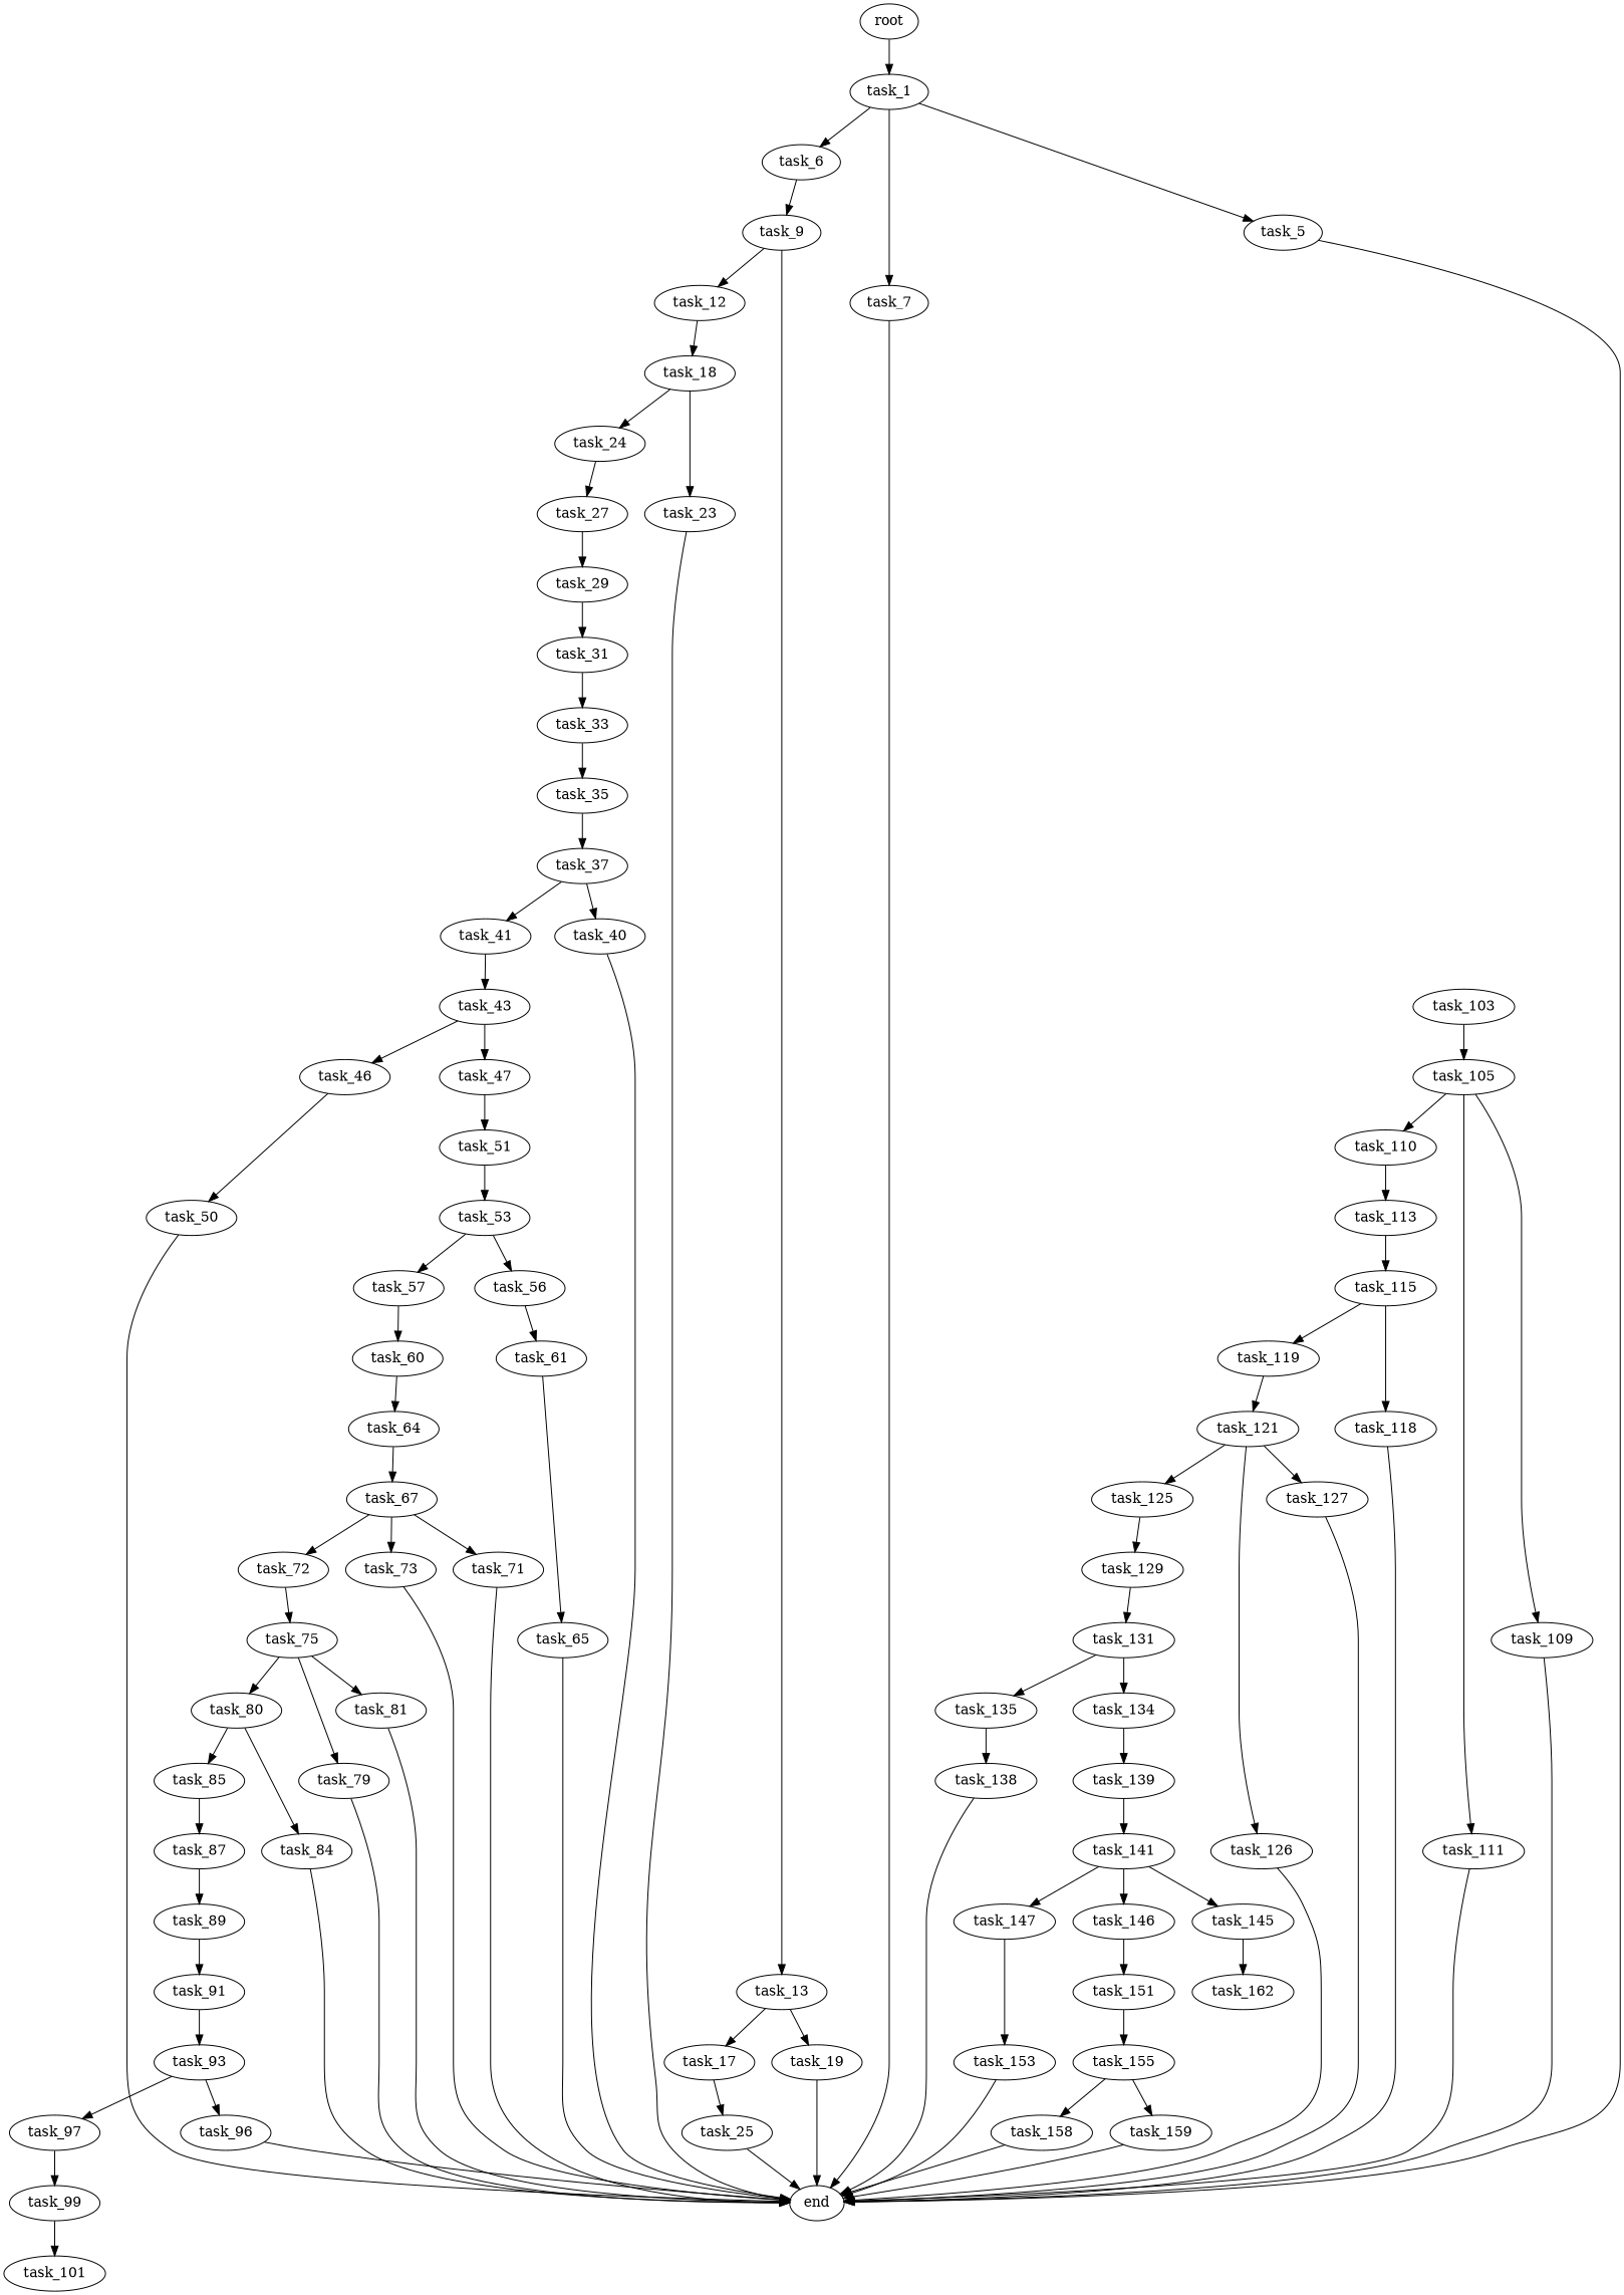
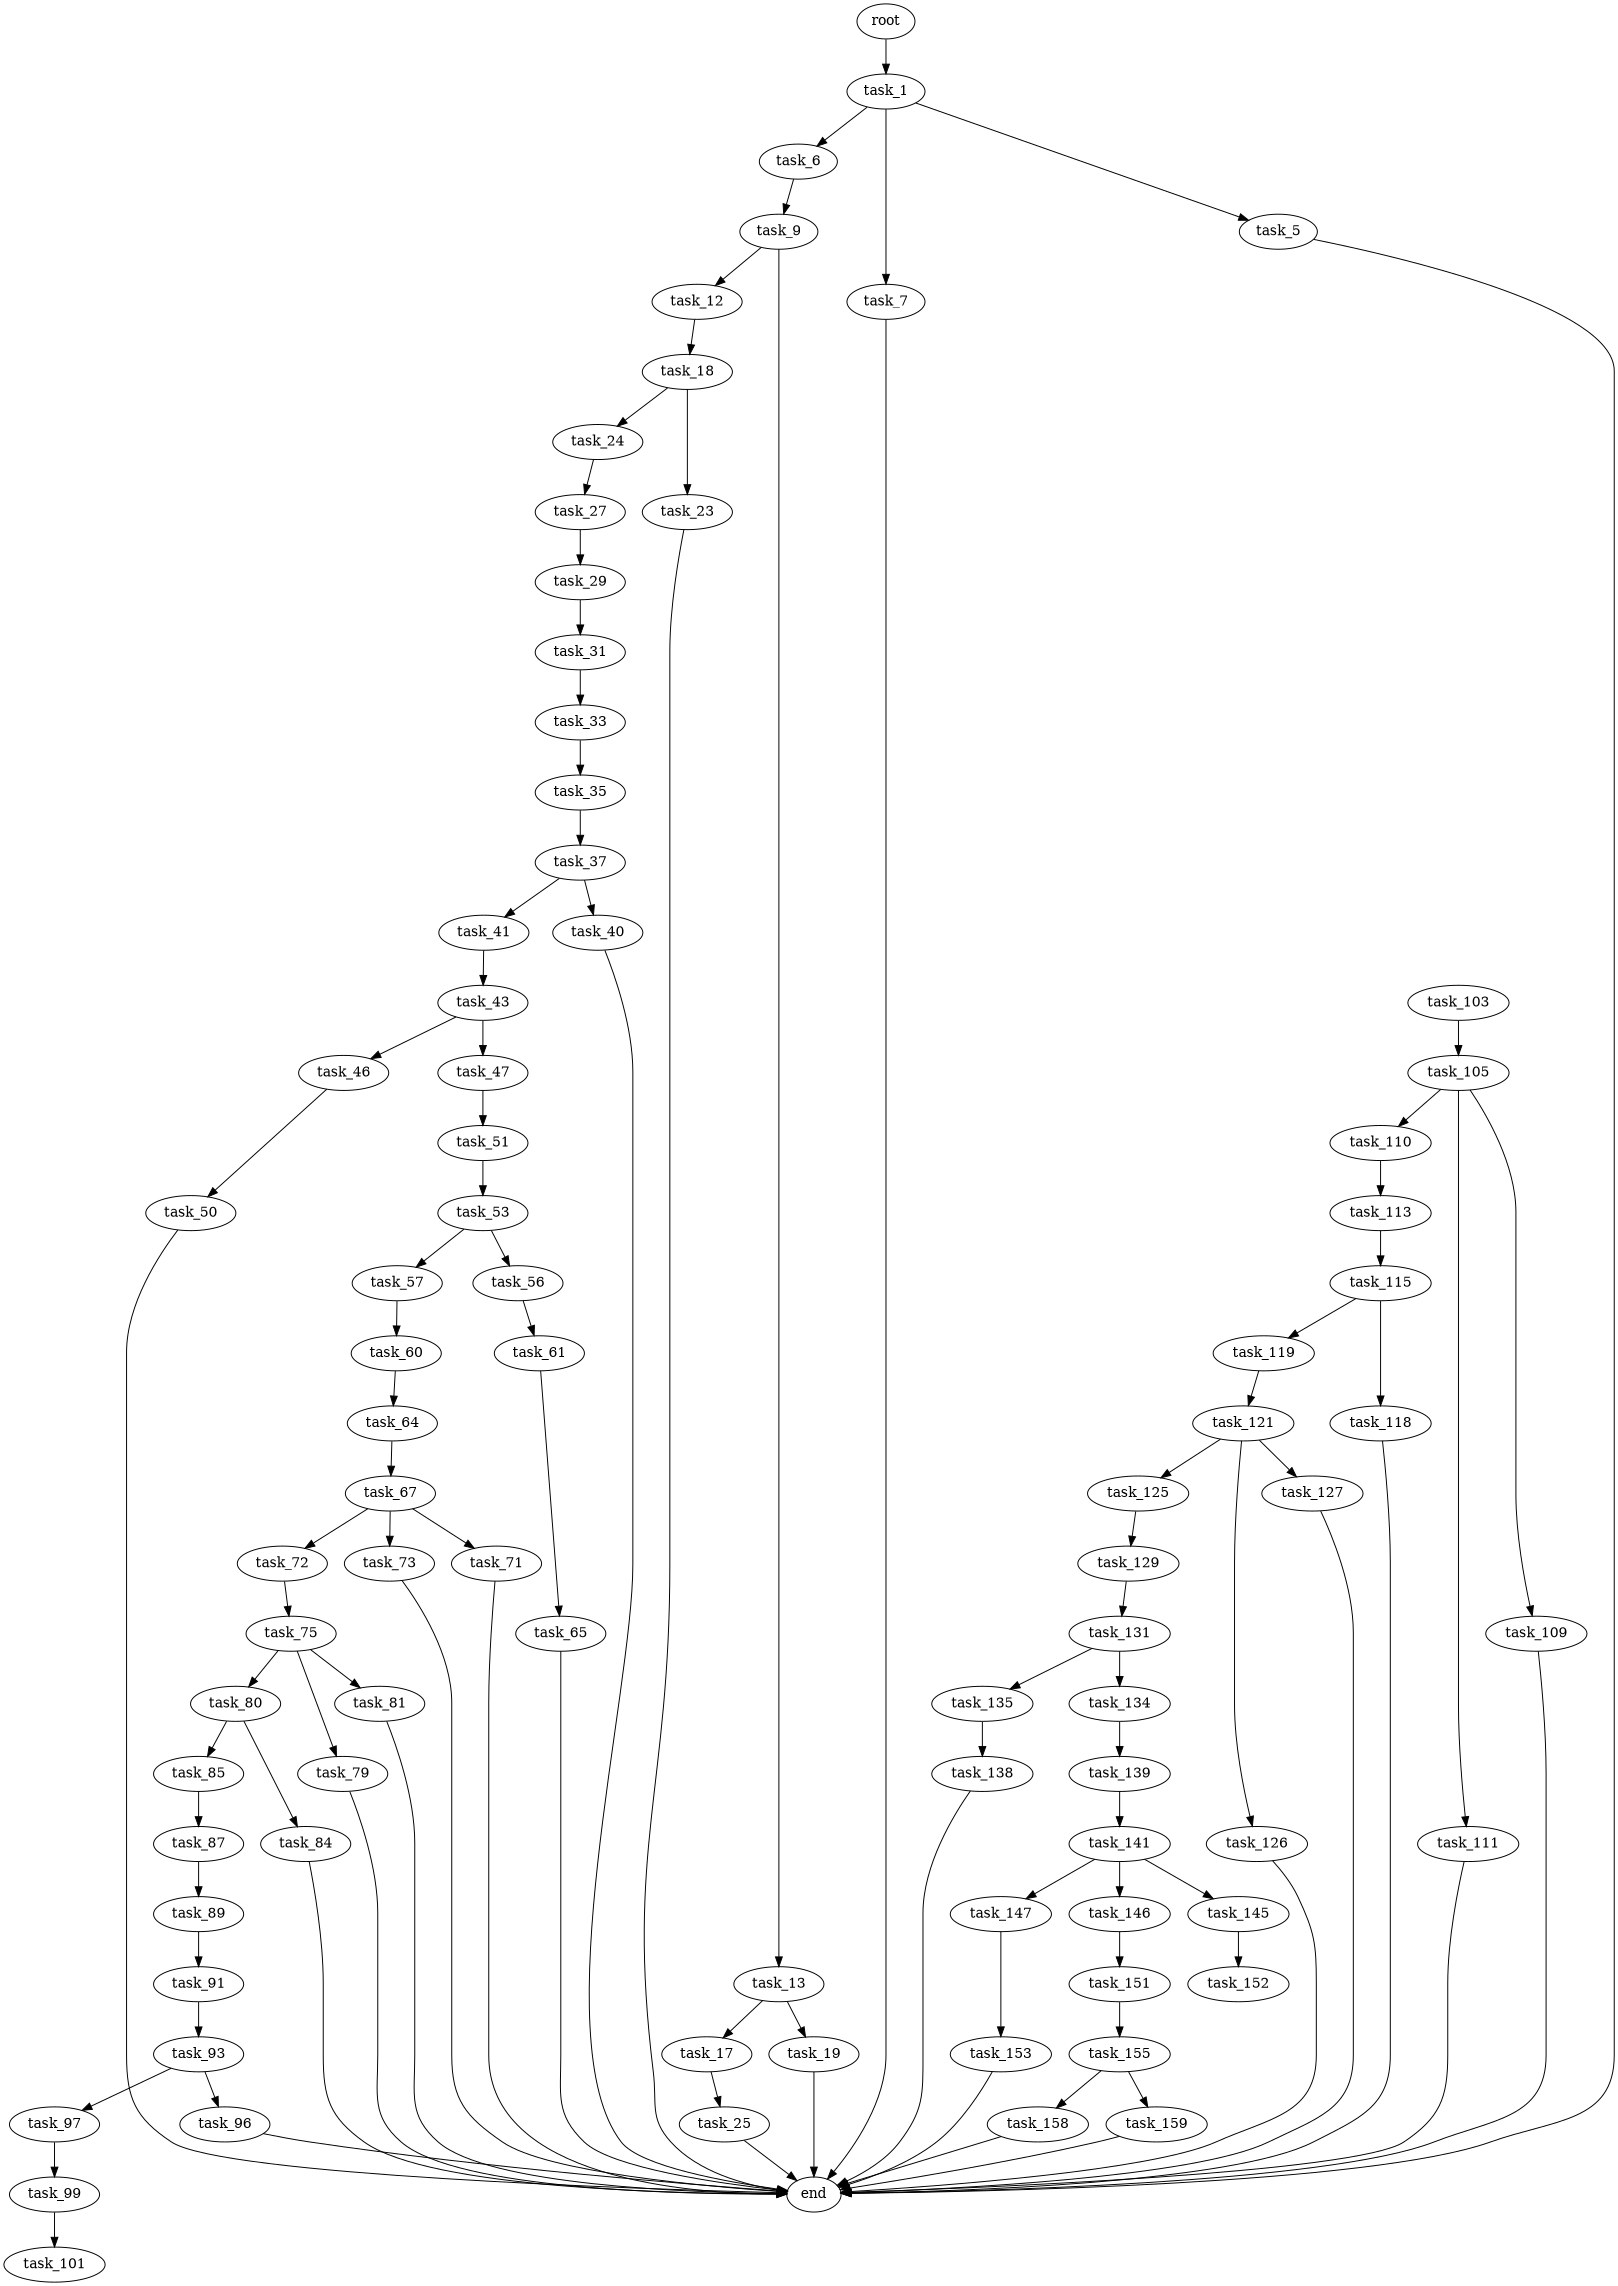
  digraph {
    root
    task_1
    task_5
    task_6
    task_7
    end
    task_9
    task_12
    task_13
    task_18
    task_17
    task_19
    task_23
    task_24
    task_25
    task_27
    task_29
    task_31
    task_33
    task_35
    task_37
    task_40
    task_41
    task_43
    task_46
    task_47
    task_50
    task_51
    task_53
    task_56
    task_57
    task_61
    task_60
    task_65
    task_64
    task_67
    task_71
    task_72
    task_73
    task_75
    task_79
    task_80
    task_81
    task_84
    task_85
    task_87
    task_89
    task_91
    task_93
    task_96
    task_97
    task_99
    task_101
    task_103
    task_105
    task_109
    task_110
    task_111
    task_113
    task_115
    task_118
    task_119
    task_121
    task_125
    task_126
    task_127
    task_129
    task_131
    task_134
    task_135
    task_139
    task_138
    task_141
    task_145
    task_146
    task_147
-   task_152 [label=task_162]
+   task_152
    task_151
    task_153
    task_155
    task_158
    task_159
    root -> task_1
    task_1 -> task_5
    task_1 -> task_6
    task_1 -> task_7
    task_5 -> end
    task_6 -> task_9
    task_7 -> end
    task_9 -> task_12
    task_9 -> task_13
    task_12 -> task_18
    task_13 -> task_17
    task_13 -> task_19
    task_18 -> task_23
    task_18 -> task_24
    task_17 -> task_25
    task_19 -> end
    task_23 -> end
    task_24 -> task_27
    task_25 -> end
    task_27 -> task_29
    task_29 -> task_31
    task_31 -> task_33
    task_33 -> task_35
    task_35 -> task_37
    task_37 -> task_40
    task_37 -> task_41
    task_40 -> end
    task_41 -> task_43
    task_43 -> task_46
    task_43 -> task_47
    task_46 -> task_50
    task_47 -> task_51
    task_50 -> end
    task_51 -> task_53
    task_53 -> task_56
    task_53 -> task_57
    task_56 -> task_61
    task_57 -> task_60
    task_61 -> task_65
    task_60 -> task_64
    task_65 -> end
    task_64 -> task_67
    task_67 -> task_71
    task_67 -> task_72
    task_67 -> task_73
    task_71 -> end
    task_72 -> task_75
    task_73 -> end
    task_75 -> task_79
    task_75 -> task_80
    task_75 -> task_81
    task_79 -> end
    task_80 -> task_84
    task_80 -> task_85
    task_81 -> end
    task_84 -> end
    task_85 -> task_87
    task_87 -> task_89
    task_89 -> task_91
    task_91 -> task_93
    task_93 -> task_96
    task_93 -> task_97
    task_96 -> end
    task_97 -> task_99
    task_99 -> task_101
    task_103 -> task_105
    task_105 -> task_109
    task_105 -> task_110
    task_105 -> task_111
    task_109 -> end
    task_110 -> task_113
    task_111 -> end
    task_113 -> task_115
    task_115 -> task_118
    task_115 -> task_119
    task_118 -> end
    task_119 -> task_121
    task_121 -> task_125
    task_121 -> task_126
    task_121 -> task_127
    task_125 -> task_129
    task_126 -> end
    task_127 -> end
    task_129 -> task_131
    task_131 -> task_134
    task_131 -> task_135
    task_134 -> task_139
    task_135 -> task_138
    task_139 -> task_141
    task_138 -> end
    task_141 -> task_145
    task_141 -> task_146
    task_141 -> task_147
    task_145 -> task_152
    task_146 -> task_151
    task_147 -> task_153
    task_151 -> task_155
    task_153 -> end
    task_155 -> task_158
    task_155 -> task_159
    task_158 -> end
    task_159 -> end
  }
